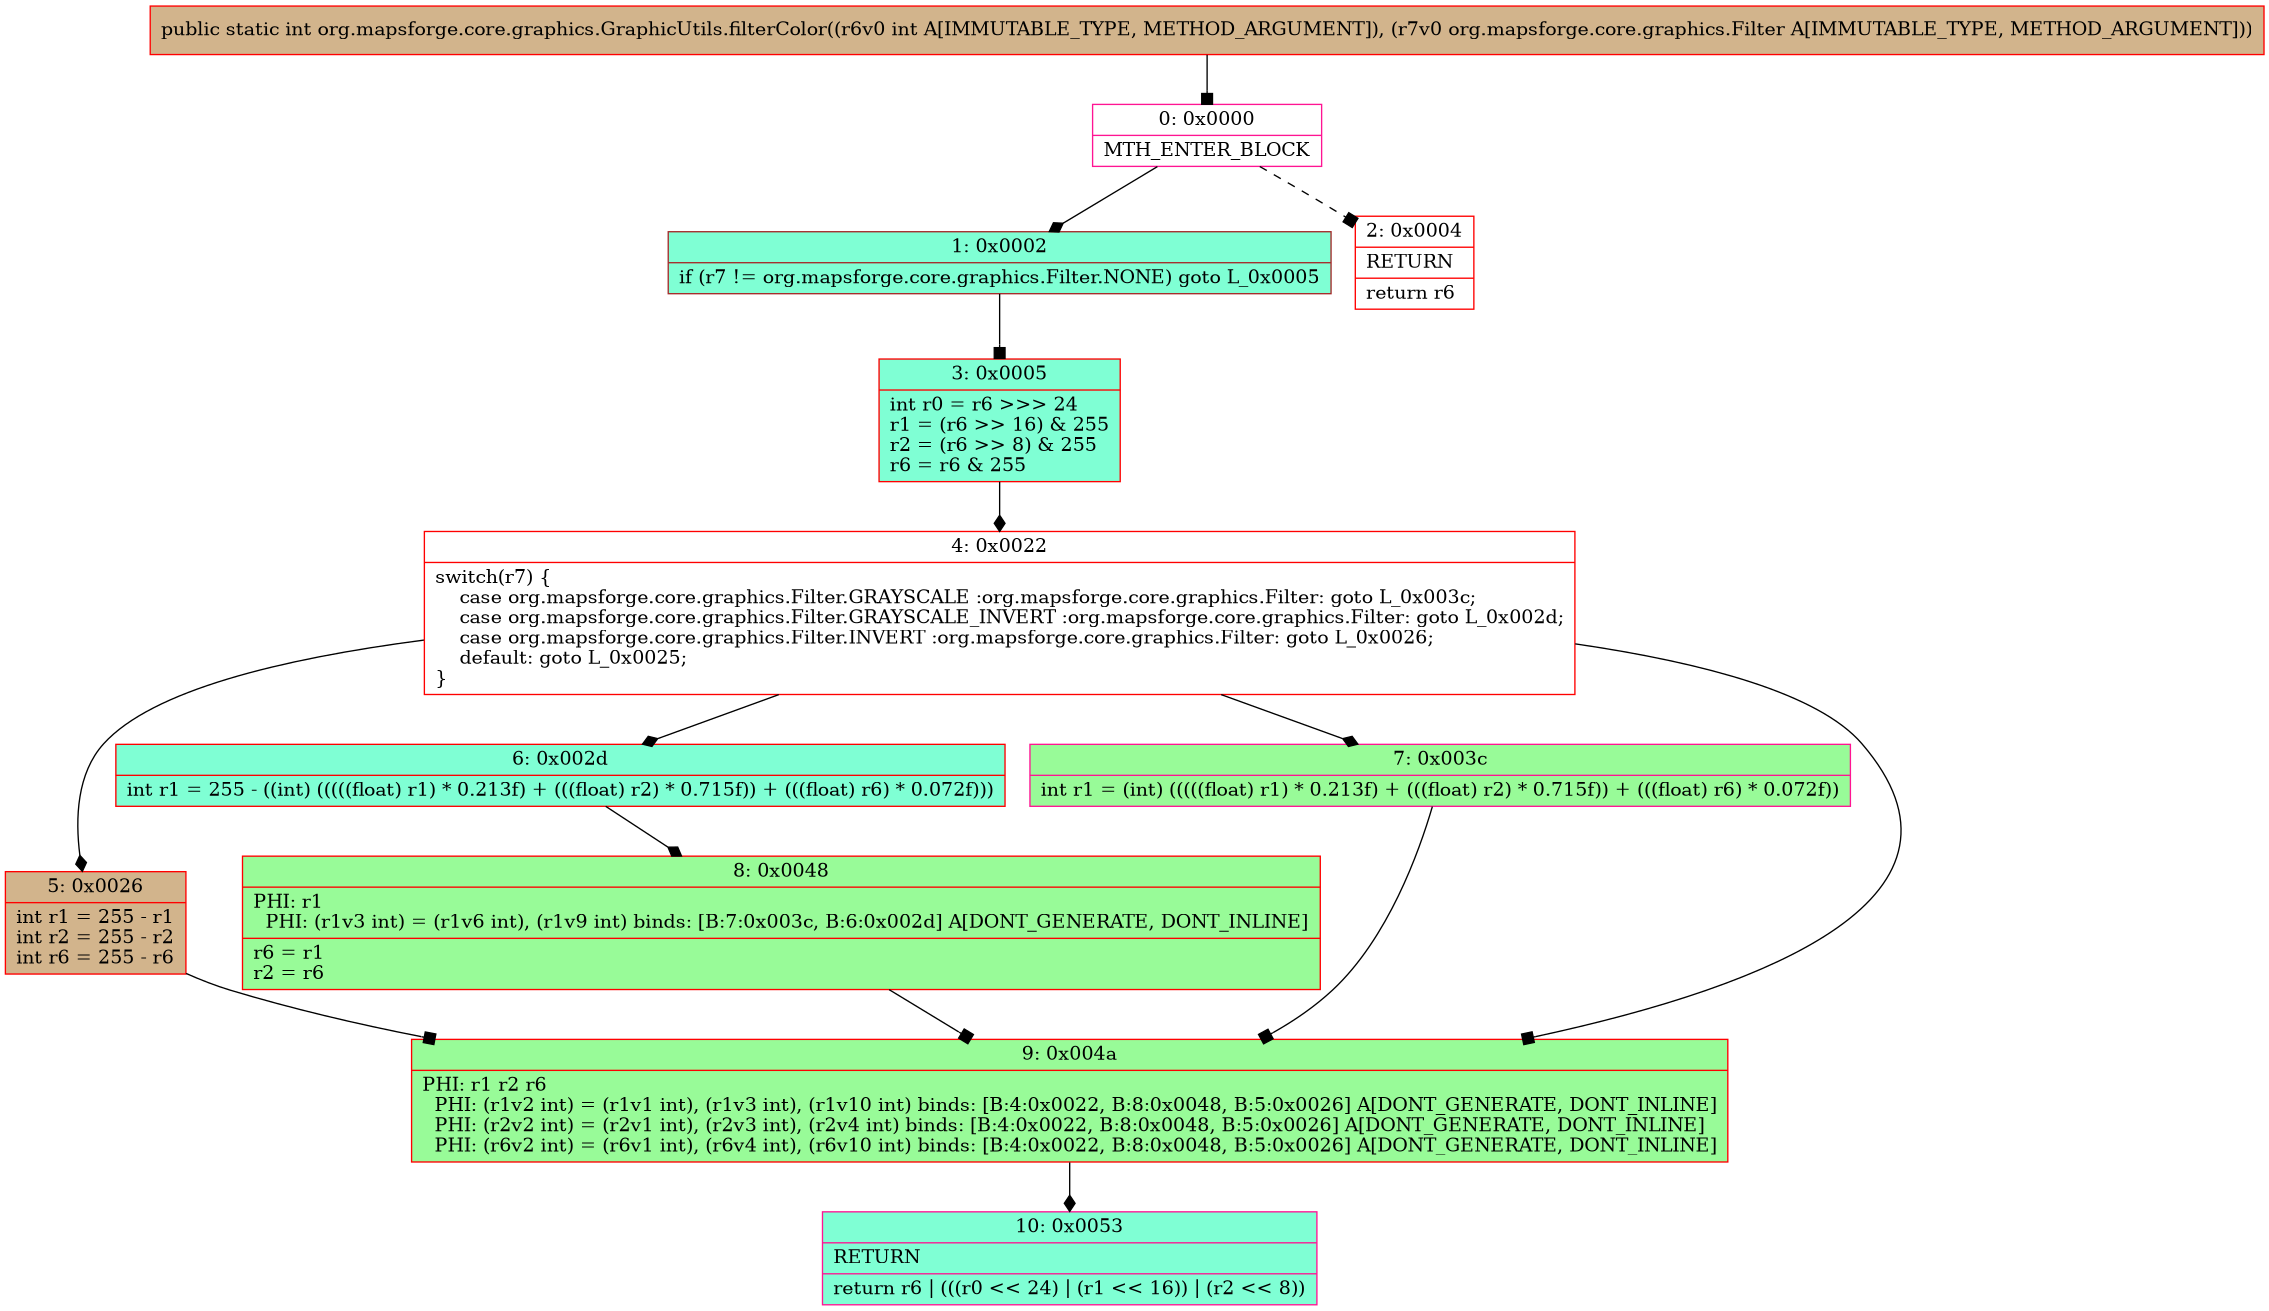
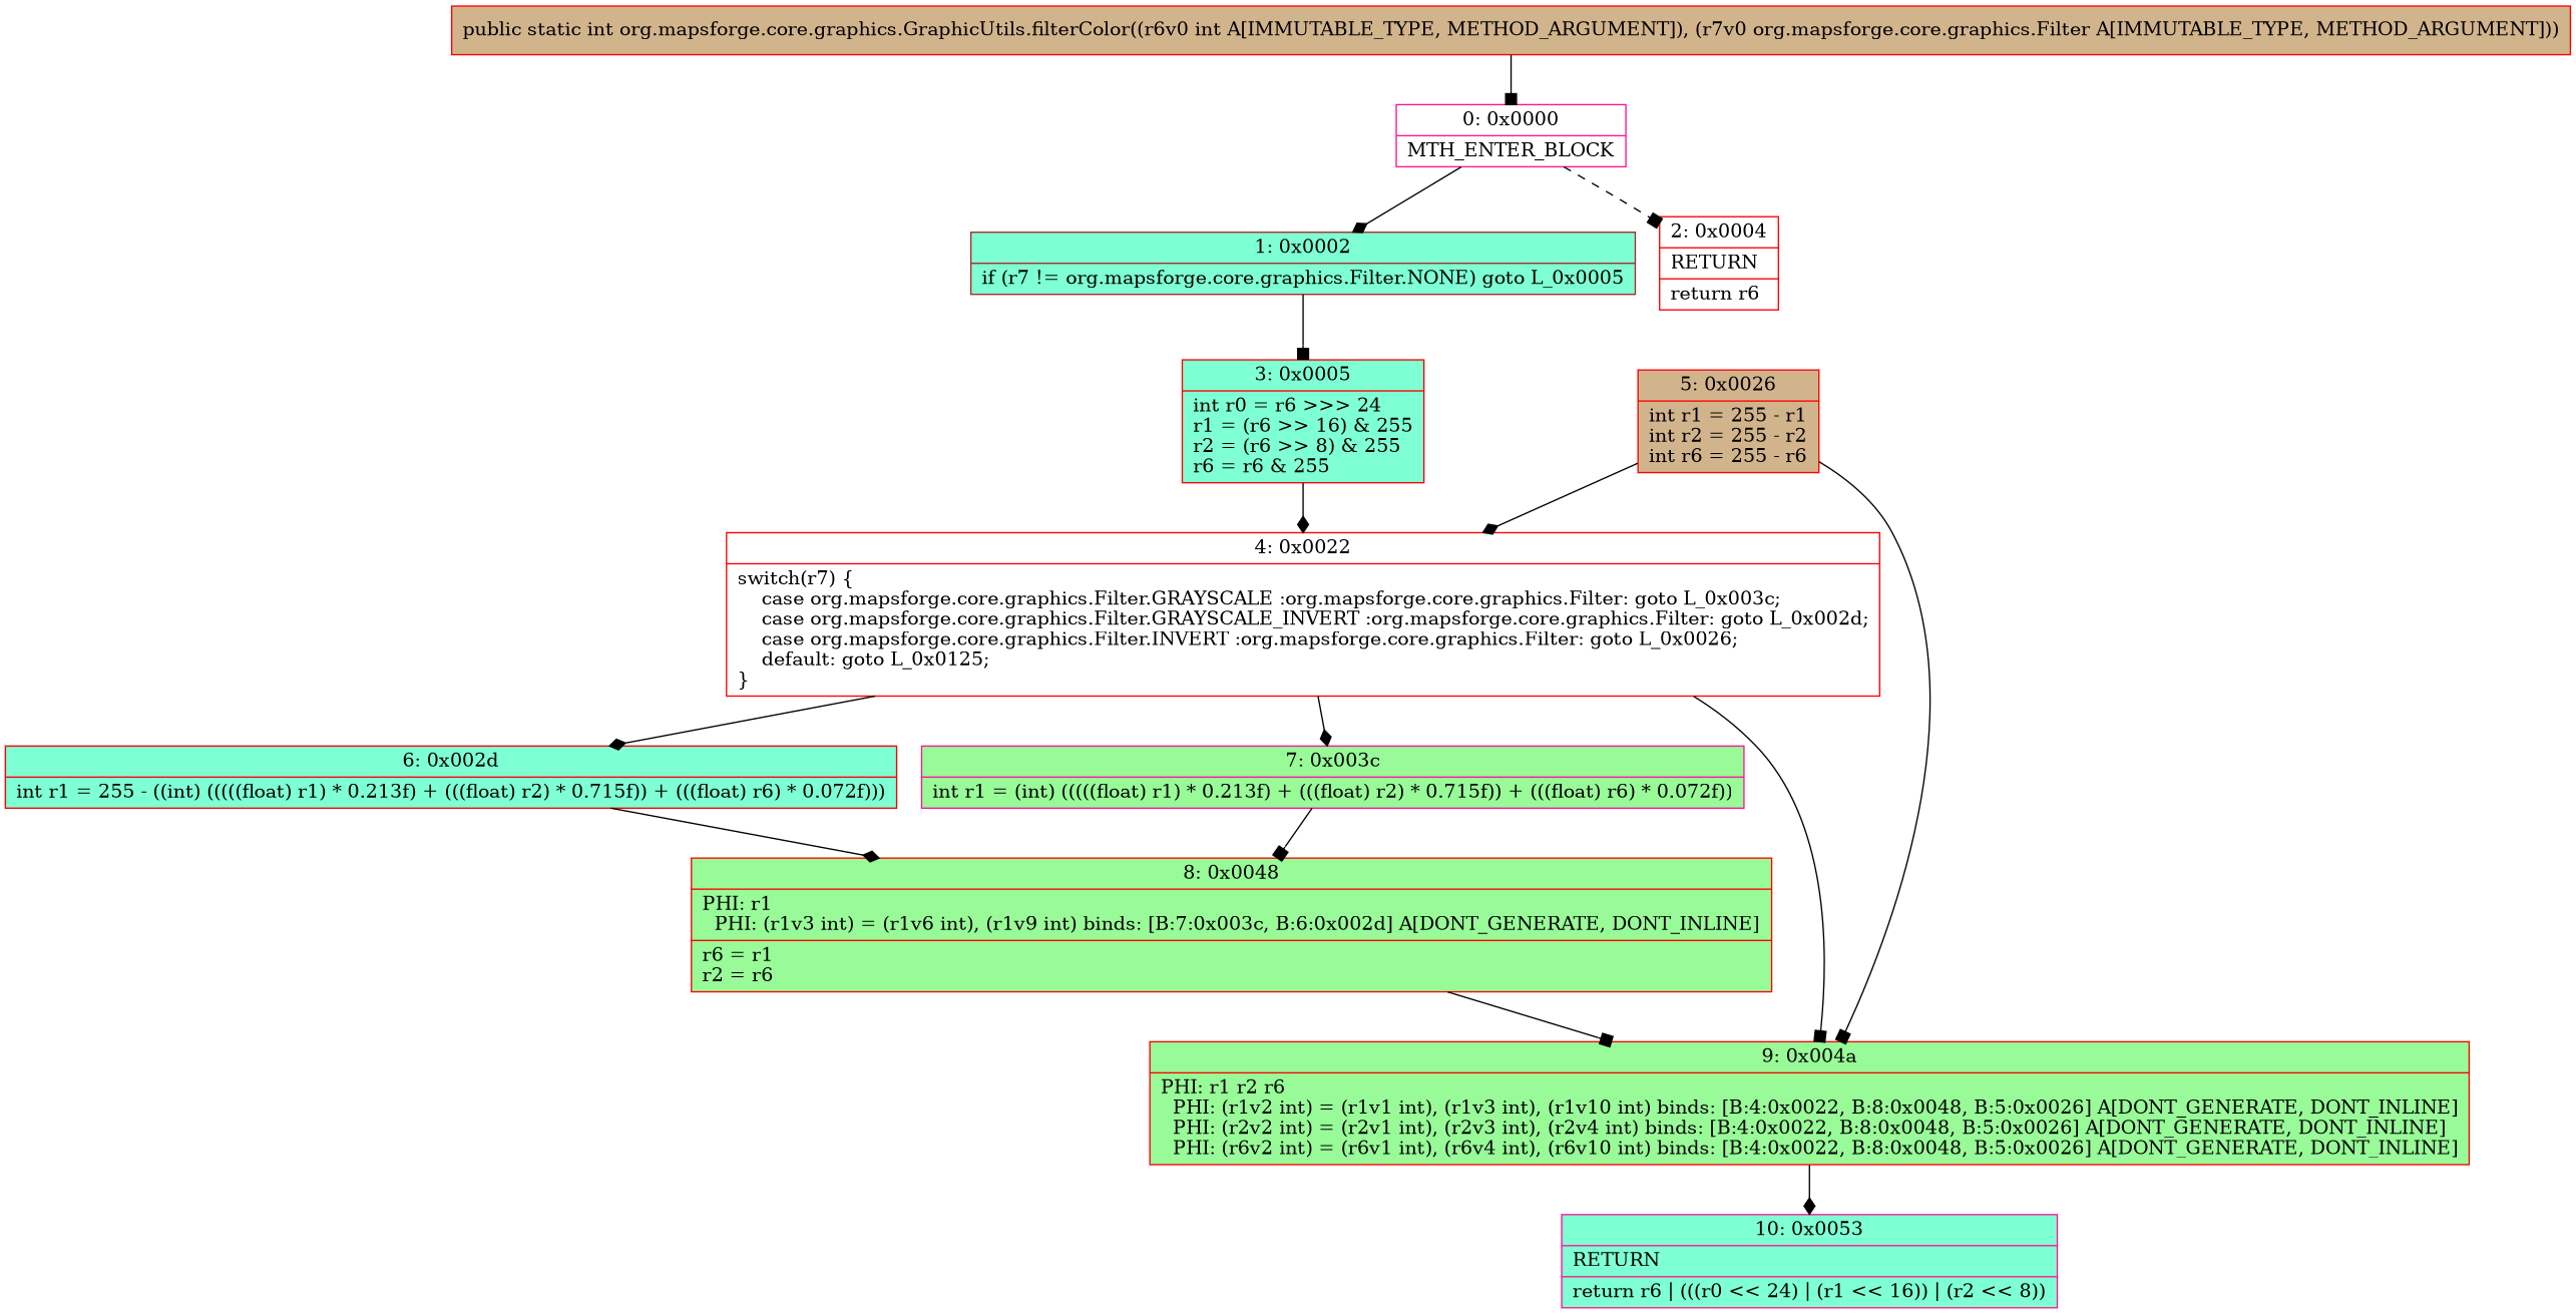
  digraph {
    node [color=red fillcolor=aquamarine shape=record style=filled]
    edge [arrowhead=diamond]
    n1 [color=deeppink fillcolor=white label="{0\:\ 0x0000|MTH_ENTER_BLOCK\l}"]
    n2 [color=brown label="{1\:\ 0x0002|if (r7 != org.mapsforge.core.graphics.Filter.NONE) goto L_0x0005\l}"]
    n3 [fillcolor=white label="{2\:\ 0x0004|RETURN\l|return r6\l}"]
    n4 [label="{3\:\ 0x0005|int r0 = r6 \>\>\> 24\lr1 = (r6 \>\> 16) & 255\lr2 = (r6 \>\> 8) & 255\lr6 = r6 & 255\l}"]
-   n5 [fillcolor=white label="{4\:\ 0x0022|switch(r7) \{\l    case org.mapsforge.core.graphics.Filter.GRAYSCALE :org.mapsforge.core.graphics.Filter: goto L_0x003c;\l    case org.mapsforge.core.graphics.Filter.GRAYSCALE_INVERT :org.mapsforge.core.graphics.Filter: goto L_0x002d;\l    case org.mapsforge.core.graphics.Filter.INVERT :org.mapsforge.core.graphics.Filter: goto L_0x0026;\l    default: goto L_0x0025;\l\}\l}"]
+   n5 [fillcolor=white label="{4\:\ 0x0022|switch(r7) \{\l    case org.mapsforge.core.graphics.Filter.GRAYSCALE :org.mapsforge.core.graphics.Filter: goto L_0x003c;\l    case org.mapsforge.core.graphics.Filter.GRAYSCALE_INVERT :org.mapsforge.core.graphics.Filter: goto L_0x002d;\l    case org.mapsforge.core.graphics.Filter.INVERT :org.mapsforge.core.graphics.Filter: goto L_0x0026;\l    default: goto L_0x0125;\l\}\l}"]
    n6 [fillcolor=tan label="{5\:\ 0x0026|int r1 = 255 \- r1\lint r2 = 255 \- r2\lint r6 = 255 \- r6\l}"]
    n7 [label="{6\:\ 0x002d|int r1 = 255 \- ((int) (((((float) r1) * 0.213f) + (((float) r2) * 0.715f)) + (((float) r6) * 0.072f)))\l}"]
    n8 [color=deeppink fillcolor=palegreen label="{7\:\ 0x003c|int r1 = (int) (((((float) r1) * 0.213f) + (((float) r2) * 0.715f)) + (((float) r6) * 0.072f))\l}"]
    n9 [fillcolor=palegreen label="{9\:\ 0x004a|PHI: r1 r2 r6 \l  PHI: (r1v2 int) = (r1v1 int), (r1v3 int), (r1v10 int) binds: [B:4:0x0022, B:8:0x0048, B:5:0x0026] A[DONT_GENERATE, DONT_INLINE]\l  PHI: (r2v2 int) = (r2v1 int), (r2v3 int), (r2v4 int) binds: [B:4:0x0022, B:8:0x0048, B:5:0x0026] A[DONT_GENERATE, DONT_INLINE]\l  PHI: (r6v2 int) = (r6v1 int), (r6v4 int), (r6v10 int) binds: [B:4:0x0022, B:8:0x0048, B:5:0x0026] A[DONT_GENERATE, DONT_INLINE]\l}"]
    n10 [fillcolor=palegreen label="{8\:\ 0x0048|PHI: r1 \l  PHI: (r1v3 int) = (r1v6 int), (r1v9 int) binds: [B:7:0x003c, B:6:0x002d] A[DONT_GENERATE, DONT_INLINE]\l|r6 = r1\lr2 = r6\l}"]
    n11 [color=deeppink label="{10\:\ 0x0053|RETURN\l|return r6 \| (((r0 \<\< 24) \| (r1 \<\< 16)) \| (r2 \<\< 8))\l}"]
    n12 [fillcolor=tan label="{public static int org.mapsforge.core.graphics.GraphicUtils.filterColor((r6v0 int A[IMMUTABLE_TYPE, METHOD_ARGUMENT]), (r7v0 org.mapsforge.core.graphics.Filter A[IMMUTABLE_TYPE, METHOD_ARGUMENT])) }"]
    n1 -> n2
    n1 -> n3 [arrowhead=box style=dashed]
    n2 -> n4 [arrowhead=box]
    n4 -> n5
-   n5 -> n6
+   n6 -> n5
    n5 -> n7
    n5 -> n8
    n5 -> n9 [arrowhead=box]
    n6 -> n9 [arrowhead=box]
    n7 -> n10
-   n8 -> n9 [arrowhead=box]
+   n8 -> n10 [arrowhead=box]
    n9 -> n11
    n10 -> n9 [arrowhead=box]
    n12 -> n1 [arrowhead=box]
  }
